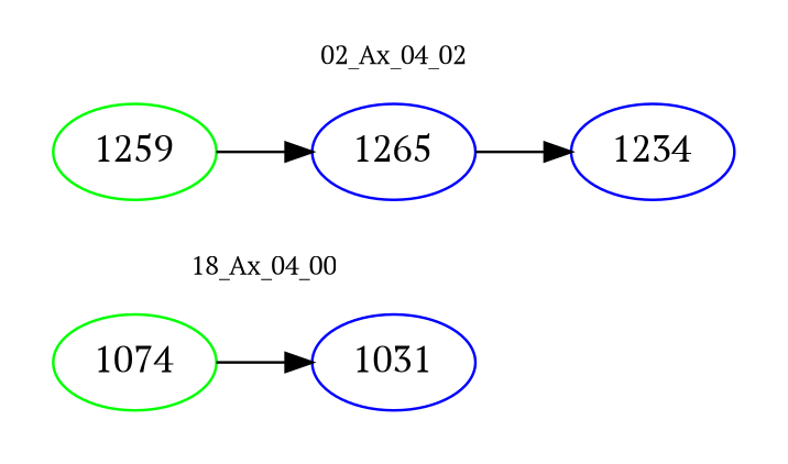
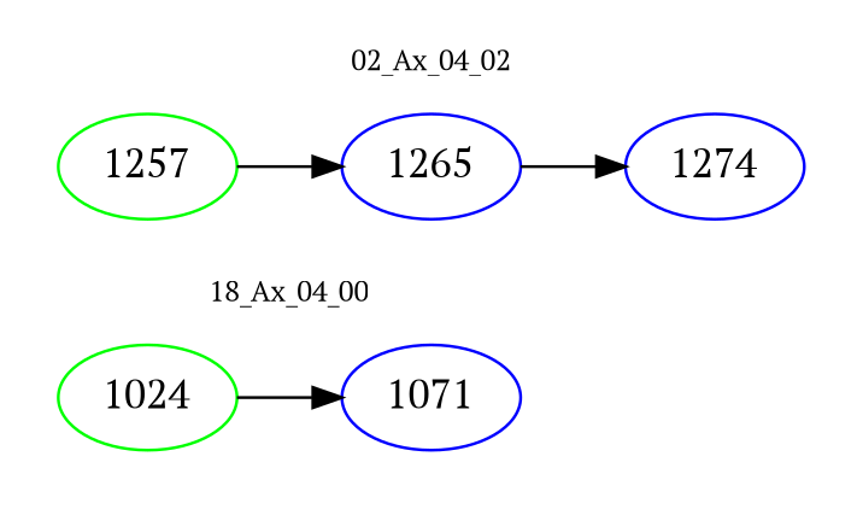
  digraph {
    fontname="PT Serif"
    rankdir=LR
    node [color=blue fontname="PT Serif"]
    edge [color=black fontname="PT Serif"]
-   n1 [color=green label=1074]
-   n2 [label=1031]
-   n3 [color=green label=1259]
+   n1 [color=green label=1024]
+   n2 [label=1071]
+   n3 [color=green label=1257]
    n4 [label=1265]
-   n5 [label=1234]
+   n5 [label=1274]
    subgraph cluster_1 {
      color=white
      fontsize=10
      label="18_Ax_04_00"
      n1
      n2
    }
    subgraph cluster_2 {
      color=white
      fontsize=10
      label="02_Ax_04_02"
      n3
      n4
      n5
    }
    n1 -> n2
    n3 -> n4
    n4 -> n5
  }
